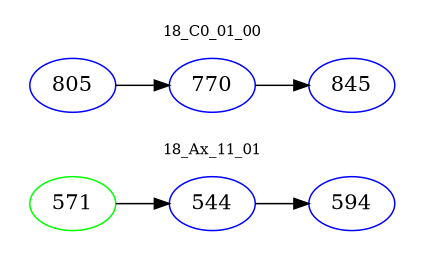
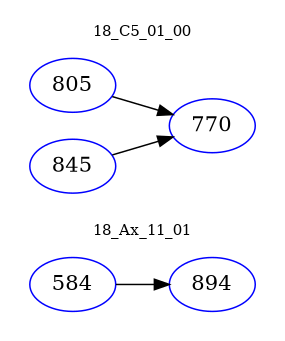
  digraph {
    rankdir=LR
    node [color=blue]
    edge [color=black]
-   n1 [color=green label=571]
-   n2 [label=544]
-   n3 [label=594]
+   n2 [label=584]
+   n3 [label=894]
    n4 [label=805]
    n5 [label=770]
    n6 [label=845]
    subgraph cluster_1 {
      color=white
      fontsize=10
      label="18_Ax_11_01"
-     n1
      n2
      n3
    }
    subgraph cluster_2 {
      color=white
      fontsize=10
-     label="18_C0_01_00"
+     label="18_C5_01_00"
      n4
      n5
      n6
    }
-   n1 -> n2
    n2 -> n3
    n4 -> n5
-   n5 -> n6
+   n6 -> n5
  }
